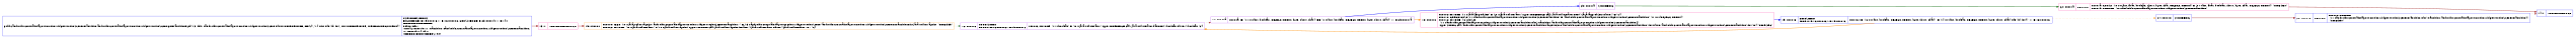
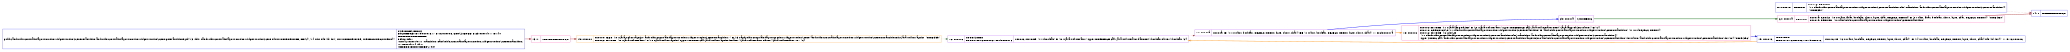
  digraph {
    rankdir=LR
    node [color=blue shape=record]
    edge [color=brown style=bold]
    n1 [color=deeppink label="{13\:\ ?|MTH_ENTER_BLOCK\l}"]
    n2 [color=darkorange label="{15\:\ 0x0000|0x0000: IGET  (r0 I:java.util.ArrayList\<androidx.constraintlayout.motion.widget.MotionScene$Transition\>) = (r3 I:androidx.constraintlayout.motion.widget.MotionScene) androidx.constraintlayout.motion.widget.MotionScene.mTransitionList java.util.ArrayList  (LINE:355)\l0x0002: INVOKE  (r0 I:java.util.Iterator) = (r0 I:java.util.ArrayList) type: VIRTUAL call: java.util.ArrayList.iterator():java.util.Iterator A[MD:():java.util.Iterator\<E\> (c)]\l}"]
    n3 [color=purple label="{16\:\ 0x0006|LOOP_START\lLOOP:0: B:16:0x0006\-\>B:19:0x0016\l|0x0006: INVOKE  (r1 I:boolean) = (r0 I:java.util.Iterator) type: INTERFACE call: java.util.Iterator.hasNext():boolean A[MD:():boolean (c)]\l}"]
    n4 [color=purple label="{17\:\ 0x000a|0x000a: IF  (r1 I:??[int, boolean, OBJECT, ARRAY, byte, short, char]) == (0 ??[int, boolean, OBJECT, ARRAY, byte, short, char])  \-\> B:25:0x001a \l}"]
    n5 [color=deeppink label="{18\:\ 0x000c|0x000c: INVOKE  (r1 I:java.lang.Object) = (r0 I:java.util.Iterator) type: INTERFACE call: java.util.Iterator.next():java.lang.Object A[MD:():E (c)]\l0x0010: CHECK_CAST (r1 I:androidx.constraintlayout.motion.widget.MotionScene$Transition) = (androidx.constraintlayout.motion.widget.MotionScene$Transition) (r1 I:??[OBJECT, ARRAY]) \l0x0012: INVOKE  (r2 I:int) = \l  (r1 I:androidx.constraintlayout.motion.widget.MotionScene$Transition A[D('transition' androidx.constraintlayout.motion.widget.MotionScene$Transition)])\l type: STATIC call: androidx.constraintlayout.motion.widget.MotionScene.Transition.access$300(androidx.constraintlayout.motion.widget.MotionScene$Transition):int A[MD:(androidx.constraintlayout.motion.widget.MotionScene$Transition):int (m)] (LINE:356)\l}"]
    n6 [color=purple label="{25\:\ 0x001a|SYNTHETIC\l}"]
-   n7 [label="{19\:\ 0x0016|HINTS_END\lLOOP:0: B:16:0x0006\-\>B:19:0x0016\l|0x0016: IF  (r2 I:??[int, boolean, OBJECT, ARRAY, byte, short, char]) != (r4 I:??[int, boolean, OBJECT, ARRAY, byte, short, char] A[D('id' int)])  \-\> B:16:0x0006 \l}"]
+   n7 [label="{19\:\ 0x0016|LOOP_END\lLOOP:0: B:16:0x0006\-\>B:19:0x0016\l|0x0016: IF  (r2 I:??[int, boolean, OBJECT, ARRAY, byte, short, char]) != (r4 I:??[int, boolean, OBJECT, ARRAY, byte, short, char] A[D('id' int)])  \-\> B:16:0x0006 \l}"]
    n8 [color=deeppink label="{22\:\ 0x001a|RETURN\l|0x001a: CONST  (r0 I:??[int, float, boolean, short, byte, char, OBJECT, ARRAY]) = (0 ??[int, float, boolean, short, byte, char, OBJECT, ARRAY])  (LINE:360)\l0x001b: RETURN  (r0 I:androidx.constraintlayout.motion.widget.MotionScene$Transition) \l}"]
-   n9 [label="{24\:\ 0x0018|SYNTHETIC\l}"]
    n10 [label="{20\:\ 0x0018|RETURN\l|0x0018: RETURN  \l  (r1 I:androidx.constraintlayout.motion.widget.MotionScene$Transition A[D('transition' androidx.constraintlayout.motion.widget.MotionScene$Transition)])\l  (LINE:357)\l}"]
    n11 [label="{14\:\ ?|MTH_EXIT_BLOCK\l}"]
    n12 [label="{public androidx.constraintlayout.motion.widget.MotionScene$Transition androidx.constraintlayout.motion.widget.MotionScene.getTransitionById((r3 'this' I:androidx.constraintlayout.motion.widget.MotionScene A[IMMUTABLE_TYPE, THIS]), (r4 I:int A[D('id' int), IMMUTABLE_TYPE, METHOD_ARGUMENT]))  | USE_LINES_HINTS\lBACK_EDGE: B:19:0x0016 \-\> B:16:0x0006, CROSS_EDGE: B:23:0x001b \-\> B:14:?\lINLINE_NOT_NEEDED\lDebug Info:\l  0x0012\-0x0019: r1 'transition' Landroidx\/constraintlayout\/motion\/widget\/MotionScene$Transition;\l  \-1 \-0x001b: r4 'id' I\lMETHOD_PARAMETERS: [id]\l}"]
    n1 -> n2
    n2 -> n3 [color=darkgreen style=dotted]
    n3 -> n4 [style=dotted]
    n4 -> n5 [color=darkorange]
    n4 -> n6 [color=blue]
    n5 -> n7 [color=blue]
    n6 -> n8 [color=darkgreen]
    n7 -> n3 [color=darkorange]
-   n7 -> n9 [color=darkorange style=dotted]
    n8 -> n11
-   n9 -> n10
    n10 -> n11 [style=dotted]
    n12 -> n1
  }
